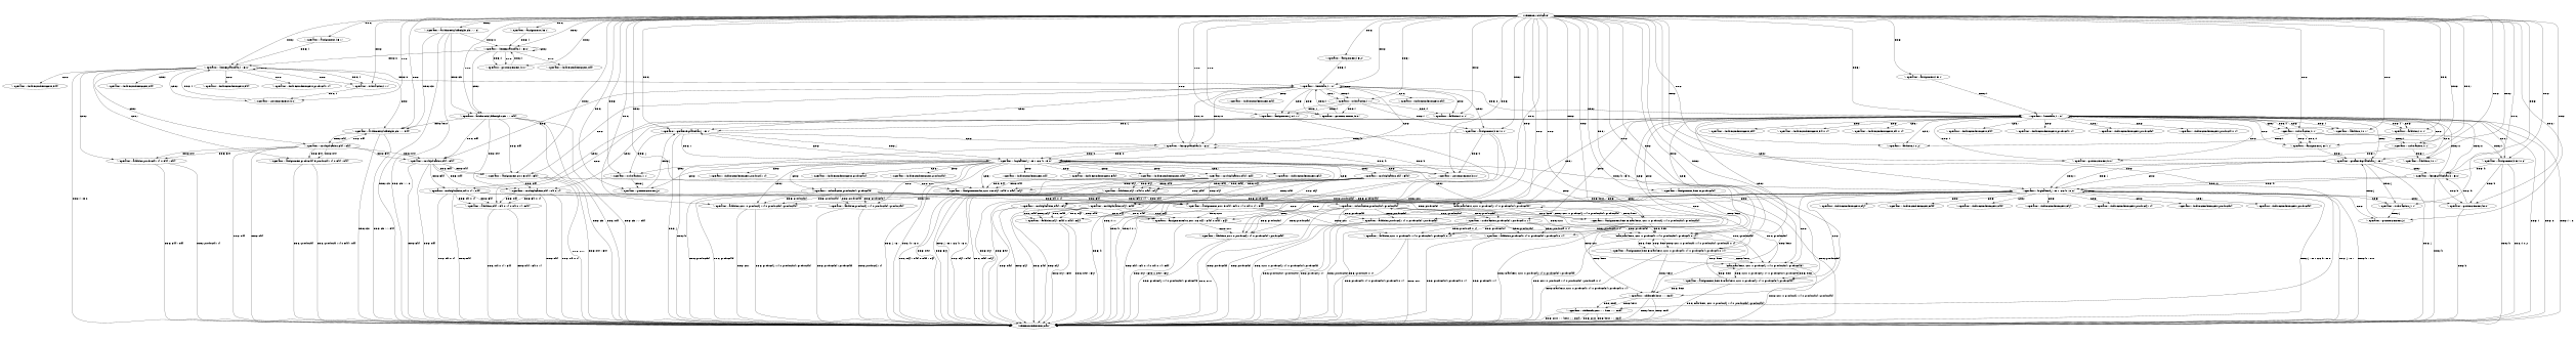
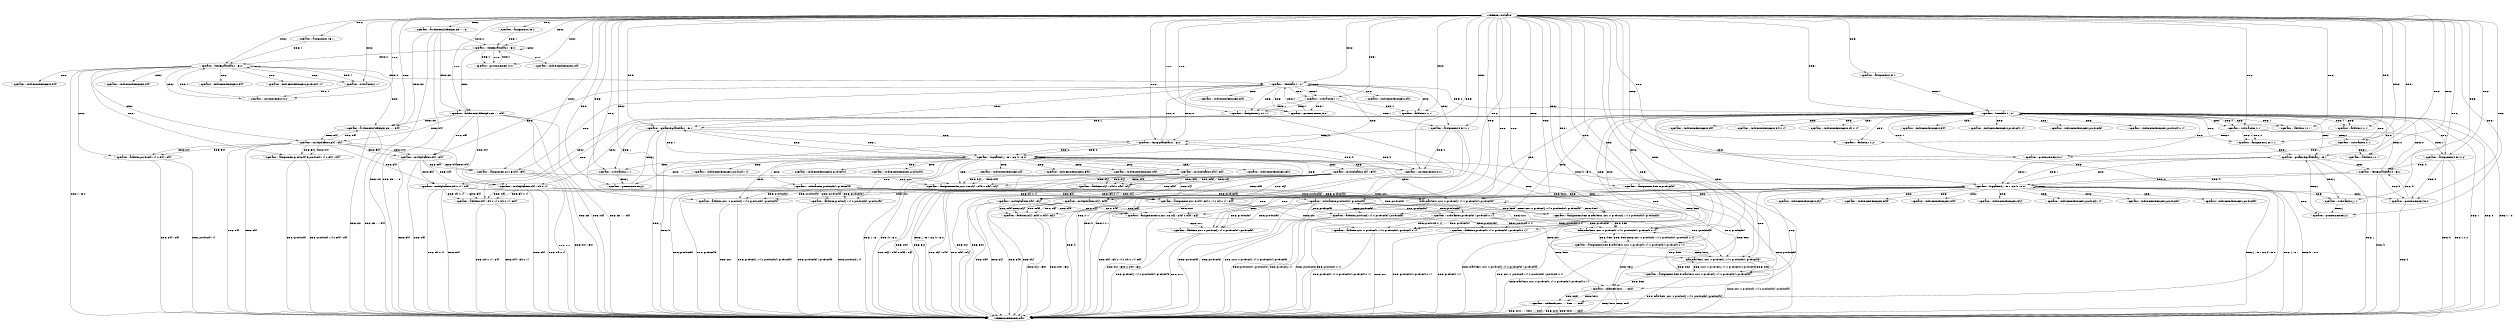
  digraph {
    n1 [label="(METHOD,void_case)"]
    n2 [label="(<operator>.arithmeticShiftRight,cin >> n)"]
    n3 [label="(<operator>.assignment,best = product[n])"]
    n4 [label="(<operator>.shiftLeft,cout << best << endl)"]
    n5 [label="(<operator>.assignment,i = 1)"]
    n6 [label="(<operator>.lessEqualsThan,i <= n)"]
    n7 [label="(<operator>.postIncrement,i++)"]
    n8 [label="(<operator>.arithmeticShiftRight,cin >> A[i])"]
    n9 [label="(<operator>.assignment,i = 1)"]
    n10 [label="(<operator>.lessEqualsThan,i <= n)"]
    n11 [label="(<operator>.postIncrement,i++)"]
-   n12 [label="(<operator>.assignment,i = 2)"]
    n13 [label="(<operator>.lessThan,i < n)"]
    n14 [label="(<operator>.postIncrement,i++)"]
    n15 [label="(<operator>.assignment,i = 1)"]
    n16 [label="(<operator>.lessThan,i < n)"]
    n17 [label="(<operator>.postIncrement,i++)"]
    n18 [label="(<operator>.arithmeticShiftRight,cin >> B[i])"]
    n19 [label="(<operator>.assignment,curr = A[i] * B[i])"]
    n20 [label="(<operator>.assignment,j = i - 1)"]
    n21 [label="(<operator>.assignment,k = i + 1)"]
    n22 [label="(<operator>.assignment,curr = A[i] * B[i + 1] + A[i + 1] * B[i])"]
    n23 [label="(<operator>.assignment,j = i - 1)"]
    n24 [label="(<operator>.assignment,k = i + 2)"]
    n25 [label="(<operator>.assignment,best = max(best, curr + product[i - 1] + product[n] - product[i + 1]))"]
    n26 [label="(<operator>.shiftLeft,best << endl)"]
    n27 [label="(<operator>.subtraction,i - 1)"]
    n28 [label="(<operator>.addition,i + 1)"]
    n29 [label="(<operator>.assignmentPlus,curr += A[j] * B[k] + A[k] * B[j])"]
    n30 [label="(<operator>.assignment,best = max(best, curr + product[j - 1] + product[n] - product[k]))"]
    n31 [label="(<operator>.postDecrement,j--)"]
    n32 [label="(<operator>.postIncrement,k++)"]
    n33 [label="(<operator>.subtraction,i - 1)"]
    n34 [label="(<operator>.addition,i + 2)"]
    n35 [label="(max,max(best, curr + product[i - 1] + product[n] - product[i + 1]))"]
    n36 [label="(<operator>.assignmentPlus,curr += A[j] * B[k] + A[k] * B[j])"]
    n37 [label="(<operator>.assignment,best = max(best, curr + product[j - 1] + product[n] - product[k]))"]
    n38 [label="(<operator>.postDecrement,j--)"]
    n39 [label="(<operator>.postIncrement,k++)"]
    n40 [label="(<operator>.greaterEqualsThan,j >= 1)"]
    n41 [label="(<operator>.lessEqualsThan,k <= n)"]
    n42 [label="(<operator>.addition,curr + product[i - 1] + product[n] - product[i + 1])"]
    n43 [label="(<operator>.greaterEqualsThan,j >= 1)"]
    n44 [label="(<operator>.lessEqualsThan,k <= n)"]
    n45 [label="(<operator>.subtraction,i - 1)"]
    n46 [label="(max,max(best, curr + product[j - 1] + product[n] - product[k]))"]
    n47 [label="(max,max(best, curr + product[j - 1] + product[n] - product[k]))"]
    n48 [label="(<operator>.addition,curr + product[j - 1] + product[n] - product[k])"]
    n49 [label="(<operator>.addition,i + 1)"]
    n50 [label="(<operator>.addition,i + 1)"]
    n51 [label="(<operator>.addition,curr + product[j - 1] + product[n] - product[k])"]
    n52 [label="(<operator>.subtraction,i - 1)"]
    n53 [label="(<operator>.addition,i + 1)"]
    n54 [label="(<operator>.subtraction,j - 1)"]
    n55 [label="(<operator>.subtraction,j - 1)"]
    n56 [label="(METHOD_RETURN,max)"]
    n57 [label="(<operator>.indirectIndexAccess,A[i])"]
    n58 [label="(<operator>.multiplication,A[i] * B[i])"]
    n59 [label="(<operator>.multiplication,B[i] * A[i])"]
    n60 [label="(<operator>.multiplication,A[i] * B[i + 1])"]
    n61 [label="(<operator>.assignment,product[i] = product[i - 1] + B[i] * A[i])"]
    n62 [label="(<operator>.addition,product[i - 1] + B[i] * A[i])"]
    n63 [label="(<operator>.indirectIndexAccess,B[i])"]
    n64 [label="(<operator>.indirectIndexAccess,product[i - 1])"]
    n65 [label="(<operator>.indirectIndexAccess,B[i])"]
    n66 [label="(<operator>.indirectIndexAccess,A[i])"]
    n67 [label="(<operator>.logicalAnd,j >= 1 && k <= n)"]
    n68 [label="(<operator>.indirectIndexAccess,A[i])"]
    n69 [label="(<operator>.indirectIndexAccess,B[i])"]
    n70 [label="(<operator>.logicalAnd,j >= 1 && k <= n)"]
    n71 [label="(<operator>.addition,A[i] * B[i + 1] + A[i + 1] * B[i])"]
    n72 [label="(<operator>.multiplication,A[i + 1] * B[i])"]
    n73 [label="(<operator>.addition,product[i - 1] + product[n] - product[i + 1])"]
    n74 [label="(<operator>.subtraction,product[n] - product[i + 1])"]
    n75 [label="(<operator>.indirectIndexAccess,A[i])"]
    n76 [label="(<operator>.indirectIndexAccess,B[i + 1])"]
    n77 [label="(<operator>.indirectIndexAccess,A[i + 1])"]
    n78 [label="(<operator>.indirectIndexAccess,B[i])"]
    n79 [label="(<operator>.indirectIndexAccess,product[i - 1])"]
    n80 [label="(<operator>.indirectIndexAccess,product[n])"]
    n81 [label="(<operator>.indirectIndexAccess,product[i + 1])"]
    n82 [label="(<operator>.addition,A[j] * B[k] + A[k] * B[j])"]
    n83 [label="(<operator>.multiplication,A[j] * B[k])"]
    n84 [label="(<operator>.multiplication,A[k] * B[j])"]
    n85 [label="(<operator>.addition,product[j - 1] + product[n] - product[k])"]
    n86 [label="(<operator>.subtraction,product[n] - product[k])"]
    n87 [label="(<operator>.indirectIndexAccess,A[j])"]
    n88 [label="(<operator>.indirectIndexAccess,B[k])"]
    n89 [label="(<operator>.indirectIndexAccess,A[k])"]
    n90 [label="(<operator>.indirectIndexAccess,B[j])"]
    n91 [label="(<operator>.indirectIndexAccess,product[j - 1])"]
    n92 [label="(<operator>.indirectIndexAccess,product[n])"]
    n93 [label="(<operator>.indirectIndexAccess,product[k])"]
    n94 [label="(<operator>.addition,A[j] * B[k] + A[k] * B[j])"]
    n95 [label="(<operator>.multiplication,A[j] * B[k])"]
    n96 [label="(<operator>.multiplication,A[k] * B[j])"]
    n97 [label="(<operator>.addition,product[j - 1] + product[n] - product[k])"]
    n98 [label="(<operator>.subtraction,product[n] - product[k])"]
    n99 [label="(<operator>.indirectIndexAccess,A[j])"]
    n100 [label="(<operator>.indirectIndexAccess,B[k])"]
    n101 [label="(<operator>.indirectIndexAccess,A[k])"]
    n102 [label="(<operator>.indirectIndexAccess,B[j])"]
    n103 [label="(<operator>.indirectIndexAccess,product[j - 1])"]
    n104 [label="(<operator>.indirectIndexAccess,product[n])"]
    n105 [label="(<operator>.indirectIndexAccess,product[k])"]
    n1 -> n2 [label="DDG: "]
    n1 -> n3 [label="DDG: "]
    n1 -> n4 [label="DDG: "]
    n1 -> n5 [label="DDG: "]
    n1 -> n6 [label="DDG: "]
    n1 -> n7 [label="DDG: "]
    n1 -> n8 [label="DDG: "]
    n1 -> n9 [label="DDG: "]
    n1 -> n10 [label="DDG: "]
    n1 -> n11 [label="DDG: "]
-   n1 -> n12 [label="DDG: "]
    n1 -> n13 [label="DDG: "]
    n1 -> n14 [label="DDG: "]
    n1 -> n15 [label="DDG: "]
    n1 -> n16 [label="DDG: "]
    n1 -> n17 [label="DDG: "]
    n1 -> n18 [label="DDG: "]
    n1 -> n19 [label="DDG: "]
    n1 -> n20 [label="DDG: "]
    n1 -> n21 [label="DDG: "]
    n1 -> n22 [label="DDG: "]
    n1 -> n23 [label="DDG: "]
    n1 -> n24 [label="DDG: "]
    n1 -> n25 [label="DDG: "]
    n1 -> n26 [label="DDG: "]
    n1 -> n27 [label="DDG: "]
    n1 -> n28 [label="DDG: "]
    n1 -> n29 [label="DDG: "]
    n1 -> n30 [label="DDG: "]
    n1 -> n31 [label="DDG: "]
    n1 -> n32 [label="DDG: "]
    n1 -> n33 [label="DDG: "]
    n1 -> n34 [label="DDG: "]
    n1 -> n35 [label="DDG: "]
    n1 -> n36 [label="DDG: "]
    n1 -> n37 [label="DDG: "]
    n1 -> n38 [label="DDG: "]
    n1 -> n39 [label="DDG: "]
    n1 -> n40 [label="DDG: "]
    n1 -> n41 [label="DDG: "]
    n1 -> n42 [label="DDG: "]
    n1 -> n43 [label="DDG: "]
    n1 -> n44 [label="DDG: "]
    n1 -> n45 [label="DDG: "]
    n1 -> n46 [label="DDG: "]
    n1 -> n47 [label="DDG: "]
    n1 -> n48 [label="DDG: "]
    n1 -> n49 [label="DDG: "]
    n1 -> n50 [label="DDG: "]
    n1 -> n51 [label="DDG: "]
    n1 -> n52 [label="DDG: "]
    n1 -> n53 [label="DDG: "]
    n1 -> n54 [label="DDG: "]
    n1 -> n55 [label="DDG: "]
    n2 -> n6 [label="DDG: n"]
    n2 -> n8 [label="DDG: cin"]
    n2 -> n18 [label="DDG: cin"]
    n2 -> n56 [label="DDG: cin"]
    n2 -> n56 [label="DDG: cin >> n"]
    n3 -> n26 [label="DDG: best"]
    n3 -> n35 [label="DDG: best"]
    n3 -> n46 [label="DDG: best"]
    n3 -> n56 [label="DDG: product[n]"]
    n4 -> n56 [label="DDG: best << endl"]
    n4 -> n56 [label="DDG: cout << best << endl"]
    n4 -> n56 [label="DDG: cout"]
    n5 -> n6 [label="DDG: i"]
    n6 -> n6 [label="CDG: "]
    n6 -> n7 [label="DDG: i"]
    n6 -> n7 [label="CDG: "]
    n6 -> n8 [label="CDG: "]
    n6 -> n10 [label="DDG: n"]
    n6 -> n57 [label="CDG: "]
    n7 -> n6 [label="DDG: i"]
-   n8 -> n18 [label="DDG: best"]
+   n8 -> n18 [label="DDG: cin"]
    n8 -> n56 [label="DDG: cin"]
    n8 -> n56 [label="DDG: A[i]"]
    n8 -> n56 [label="DDG: cin >> A[i]"]
    n8 -> n58 [label="DDG: A[i]"]
-   n8 -> n19 [label="DDG: A[i]"]
+   n8 -> n59 [label="DDG: A[i]"]
    n8 -> n60 [label="DDG: A[i]"]
    n9 -> n10 [label="DDG: i"]
    n10 -> n10 [label="CDG: "]
    n10 -> n11 [label="CDG: "]
    n10 -> n13 [label="DDG: n"]
    n10 -> n18 [label="CDG: "]
    n10 -> n45 [label="DDG: i"]
    n10 -> n45 [label="CDG: "]
    n10 -> n56 [label="DDG: i <= n"]
    n10 -> n59 [label="CDG: "]
    n10 -> n61 [label="CDG: "]
    n10 -> n62 [label="CDG: "]
    n10 -> n63 [label="CDG: "]
    n10 -> n64 [label="CDG: "]
    n10 -> n65 [label="CDG: "]
    n10 -> n66 [label="CDG: "]
    n11 -> n10 [label="DDG: i"]
-   n12 -> n13 [label="DDG: i"]
    n13 -> n13 [label="CDG: "]
    n13 -> n14 [label="CDG: "]
    n13 -> n16 [label="DDG: n"]
    n13 -> n19 [label="CDG: "]
    n13 -> n20 [label="CDG: "]
    n13 -> n21 [label="CDG: "]
    n13 -> n27 [label="DDG: i"]
    n13 -> n27 [label="CDG: "]
    n13 -> n28 [label="CDG: "]
    n13 -> n40 [label="CDG: "]
    n13 -> n41 [label="DDG: n"]
    n13 -> n58 [label="CDG: "]
    n13 -> n67 [label="CDG: "]
    n13 -> n68 [label="CDG: "]
    n13 -> n69 [label="CDG: "]
    n14 -> n13 [label="DDG: i"]
    n15 -> n16 [label="DDG: i"]
    n16 -> n16 [label="CDG: "]
    n16 -> n17 [label="CDG: "]
    n16 -> n22 [label="CDG: "]
    n16 -> n23 [label="CDG: "]
    n16 -> n24 [label="CDG: "]
    n16 -> n25 [label="CDG: "]
    n16 -> n33 [label="DDG: i"]
    n16 -> n33 [label="CDG: "]
    n16 -> n34 [label="CDG: "]
    n16 -> n35 [label="CDG: "]
    n16 -> n42 [label="CDG: "]
    n16 -> n43 [label="CDG: "]
    n16 -> n44 [label="DDG: n"]
    n16 -> n49 [label="DDG: i"]
    n16 -> n49 [label="CDG: "]
    n16 -> n50 [label="DDG: i"]
    n16 -> n50 [label="CDG: "]
    n16 -> n52 [label="CDG: "]
    n16 -> n53 [label="CDG: "]
    n16 -> n56 [label="DDG: i"]
    n16 -> n56 [label="DDG: n"]
    n16 -> n56 [label="DDG: i < n"]
    n16 -> n60 [label="CDG: "]
    n16 -> n70 [label="CDG: "]
    n16 -> n71 [label="CDG: "]
    n16 -> n72 [label="CDG: "]
    n16 -> n73 [label="CDG: "]
    n16 -> n74 [label="CDG: "]
    n16 -> n75 [label="CDG: "]
    n16 -> n76 [label="CDG: "]
    n16 -> n77 [label="CDG: "]
    n16 -> n78 [label="CDG: "]
    n16 -> n79 [label="CDG: "]
    n16 -> n80 [label="CDG: "]
    n16 -> n81 [label="CDG: "]
    n17 -> n16 [label="DDG: i"]
    n18 -> n56 [label="DDG: cin"]
    n18 -> n56 [label="DDG: cin >> B[i]"]
    n18 -> n59 [label="DDG: B[i]"]
    n19 -> n29 [label="DDG: curr"]
    n19 -> n56 [label="DDG: curr"]
    n19 -> n56 [label="DDG: A[i] * B[i]"]
    n20 -> n40 [label="DDG: j"]
    n20 -> n56 [label="DDG: i - 1"]
    n21 -> n32 [label="DDG: k"]
    n21 -> n41 [label="DDG: k"]
    n21 -> n56 [label="DDG: k"]
    n21 -> n56 [label="DDG: i + 1"]
    n22 -> n35 [label="DDG: curr"]
    n22 -> n36 [label="DDG: curr"]
    n22 -> n42 [label="DDG: curr"]
    n22 -> n56 [label="DDG: A[i] * B[i + 1] + A[i + 1] * B[i]"]
    n23 -> n43 [label="DDG: j"]
    n24 -> n39 [label="DDG: k"]
    n24 -> n44 [label="DDG: k"]
    n24 -> n56 [label="DDG: k"]
    n24 -> n56 [label="DDG: i + 2"]
    n25 -> n26 [label="DDG: best"]
    n25 -> n35 [label="DDG: best"]
    n25 -> n47 [label="DDG: best"]
    n25 -> n56 [label="DDG: max(best, curr + product[i - 1] + product[n] - product[i + 1])"]
    n26 -> n4 [label="DDG: endl"]
    n26 -> n4 [label="DDG: best"]
    n26 -> n56 [label="DDG: best"]
    n26 -> n56 [label="DDG: endl"]
    n27 -> n14 [label="DDG: i"]
    n27 -> n20 [label="DDG: i"]
    n27 -> n20 [label="DDG: 1"]
    n27 -> n21 [label="DDG: i"]
    n27 -> n28 [label="DDG: i"]
    n29 -> n46 [label="DDG: curr"]
    n29 -> n48 [label="DDG: curr"]
    n29 -> n56 [label="DDG: A[j] * B[k] + A[k] * B[j]"]
    n30 -> n26 [label="DDG: best"]
    n30 -> n35 [label="DDG: best"]
    n30 -> n46 [label="DDG: best"]
    n30 -> n56 [label="DDG: max(best, curr + product[j - 1] + product[n] - product[k])"]
    n31 -> n40 [label="DDG: j"]
    n32 -> n41 [label="DDG: k"]
    n32 -> n56 [label="DDG: k"]
    n33 -> n23 [label="DDG: 1"]
    n33 -> n23 [label="DDG: i"]
    n33 -> n24 [label="DDG: i"]
    n33 -> n34 [label="DDG: i"]
    n33 -> n52 [label="DDG: i"]
    n35 -> n25 [label="DDG: curr + product[i - 1] + product[n] - product[i + 1]"]
    n35 -> n25 [label="DDG: best"]
    n35 -> n56 [label="DDG: curr + product[i - 1] + product[n] - product[i + 1]"]
    n36 -> n47 [label="DDG: curr"]
    n36 -> n51 [label="DDG: curr"]
    n36 -> n56 [label="DDG: A[j] * B[k] + A[k] * B[j]"]
    n37 -> n26 [label="DDG: best"]
    n37 -> n35 [label="DDG: best"]
    n37 -> n47 [label="DDG: best"]
    n37 -> n56 [label="DDG: max(best, curr + product[j - 1] + product[n] - product[k])"]
    n38 -> n43 [label="DDG: j"]
    n39 -> n44 [label="DDG: k"]
    n39 -> n56 [label="DDG: k"]
    n40 -> n41 [label="CDG: "]
    n40 -> n54 [label="DDG: j"]
    n40 -> n56 [label="DDG: j"]
    n40 -> n67 [label="DDG: j"]
    n40 -> n67 [label="DDG: 1"]
    n41 -> n13 [label="DDG: n"]
    n41 -> n32 [label="DDG: k"]
    n41 -> n56 [label="DDG: k"]
    n41 -> n67 [label="DDG: n"]
    n41 -> n67 [label="DDG: k"]
    n42 -> n56 [label="DDG: curr"]
    n42 -> n56 [label="DDG: product[i - 1] + product[n] - product[i + 1]"]
    n43 -> n44 [label="CDG: "]
    n43 -> n55 [label="DDG: j"]
    n43 -> n56 [label="DDG: j"]
    n43 -> n70 [label="DDG: 1"]
    n43 -> n70 [label="DDG: j"]
    n44 -> n16 [label="DDG: n"]
    n44 -> n39 [label="DDG: k"]
    n44 -> n56 [label="DDG: k"]
    n44 -> n70 [label="DDG: k"]
    n44 -> n70 [label="DDG: n"]
    n45 -> n11 [label="DDG: i"]
    n46 -> n30 [label="DDG: best"]
    n46 -> n30 [label="DDG: curr + product[j - 1] + product[n] - product[k]"]
    n46 -> n56 [label="DDG: curr + product[j - 1] + product[n] - product[k]"]
    n47 -> n37 [label="DDG: curr + product[j - 1] + product[n] - product[k]"]
    n47 -> n37 [label="DDG: best"]
    n47 -> n56 [label="DDG: curr + product[j - 1] + product[n] - product[k]"]
    n48 -> n56 [label="DDG: curr"]
    n48 -> n56 [label="DDG: product[j - 1] + product[n] - product[k]"]
    n51 -> n56 [label="DDG: curr"]
    n51 -> n56 [label="DDG: product[j - 1] + product[n] - product[k]"]
    n52 -> n17 [label="DDG: i"]
    n52 -> n53 [label="DDG: i"]
    n54 -> n31 [label="DDG: j"]
    n55 -> n38 [label="DDG: j"]
    n58 -> n19 [label="DDG: B[i]"]
    n58 -> n19 [label="DDG: A[i]"]
    n58 -> n56 [label="DDG: A[i]"]
    n58 -> n56 [label="DDG: B[i]"]
    n58 -> n60 [label="DDG: A[i]"]
    n58 -> n72 [label="DDG: B[i]"]
    n59 -> n18 [label="DDG: B[i]"]
    n59 -> n56 [label="DDG: B[i]"]
    n59 -> n56 [label="DDG: A[i]"]
    n59 -> n58 [label="DDG: A[i]"]
    n59 -> n58 [label="DDG: B[i]"]
-   n19 -> n60 [label="DDG: A[i]"]
+   n59 -> n60 [label="DDG: A[i]"]
    n59 -> n61 [label="DDG: B[i]"]
    n59 -> n61 [label="DDG: A[i]"]
    n59 -> n62 [label="DDG: B[i]"]
    n59 -> n62 [label="DDG: A[i]"]
+   n59 -> n72 [label="DDG: B[i]"]
    n60 -> n22 [label="DDG: B[i + 1]"]
    n60 -> n22 [label="DDG: A[i]"]
    n60 -> n56 [label="DDG: A[i]"]
    n60 -> n56 [label="DDG: B[i + 1]"]
    n60 -> n71 [label="DDG: B[i + 1]"]
    n60 -> n71 [label="DDG: A[i]"]
    n61 -> n56 [label="DDG: product[i]"]
    n61 -> n56 [label="DDG: product[i - 1] + B[i] * A[i]"]
    n62 -> n56 [label="DDG: product[i - 1]"]
    n62 -> n56 [label="DDG: B[i] * A[i]"]
    n67 -> n29 [label="CDG: "]
    n67 -> n30 [label="CDG: "]
    n67 -> n31 [label="CDG: "]
    n67 -> n32 [label="CDG: "]
    n67 -> n40 [label="CDG: "]
    n67 -> n46 [label="CDG: "]
    n67 -> n48 [label="CDG: "]
    n67 -> n54 [label="CDG: "]
    n67 -> n56 [label="DDG: j >= 1"]
    n67 -> n56 [label="DDG: k <= n"]
    n67 -> n56 [label="DDG: j >= 1 && k <= n"]
    n67 -> n67 [label="CDG: "]
    n67 -> n70 [label="DDG: k <= n"]
    n67 -> n82 [label="CDG: "]
    n67 -> n83 [label="CDG: "]
    n67 -> n84 [label="CDG: "]
    n67 -> n85 [label="CDG: "]
    n67 -> n86 [label="CDG: "]
    n67 -> n87 [label="CDG: "]
    n67 -> n88 [label="CDG: "]
    n67 -> n89 [label="CDG: "]
    n67 -> n90 [label="CDG: "]
    n67 -> n91 [label="CDG: "]
    n67 -> n92 [label="CDG: "]
    n67 -> n93 [label="CDG: "]
    n70 -> n36 [label="CDG: "]
    n70 -> n37 [label="CDG: "]
    n70 -> n38 [label="CDG: "]
    n70 -> n39 [label="CDG: "]
    n70 -> n43 [label="CDG: "]
    n70 -> n47 [label="CDG: "]
    n70 -> n51 [label="CDG: "]
    n70 -> n55 [label="CDG: "]
    n70 -> n56 [label="DDG: j >= 1"]
    n70 -> n56 [label="DDG: k <= n"]
    n70 -> n56 [label="DDG: j >= 1 && k <= n"]
    n70 -> n70 [label="CDG: "]
    n70 -> n94 [label="CDG: "]
    n70 -> n95 [label="CDG: "]
    n70 -> n96 [label="CDG: "]
    n70 -> n97 [label="CDG: "]
    n70 -> n98 [label="CDG: "]
    n70 -> n99 [label="CDG: "]
    n70 -> n100 [label="CDG: "]
    n70 -> n101 [label="CDG: "]
    n70 -> n102 [label="CDG: "]
    n70 -> n103 [label="CDG: "]
    n70 -> n104 [label="CDG: "]
    n70 -> n105 [label="CDG: "]
    n71 -> n56 [label="DDG: A[i] * B[i + 1]"]
    n71 -> n56 [label="DDG: A[i + 1] * B[i]"]
    n72 -> n22 [label="DDG: A[i + 1]"]
    n72 -> n22 [label="DDG: B[i]"]
    n72 -> n56 [label="DDG: A[i + 1]"]
    n72 -> n56 [label="DDG: B[i]"]
    n72 -> n71 [label="DDG: A[i + 1]"]
    n72 -> n71 [label="DDG: B[i]"]
    n73 -> n56 [label="DDG: product[i - 1]"]
    n73 -> n56 [label="DDG: product[n] - product[i + 1]"]
    n74 -> n35 [label="DDG: product[i + 1]"]
    n74 -> n35 [label="DDG: product[n]"]
    n74 -> n42 [label="DDG: product[i + 1]"]
    n74 -> n42 [label="DDG: product[n]"]
    n74 -> n56 [label="DDG: product[n]"]
    n74 -> n56 [label="DDG: product[i + 1]"]
    n74 -> n73 [label="DDG: product[i + 1]"]
    n74 -> n73 [label="DDG: product[n]"]
    n74 -> n98 [label="DDG: product[n]"]
    n82 -> n56 [label="DDG: A[j] * B[k]"]
    n82 -> n56 [label="DDG: A[k] * B[j]"]
    n83 -> n29 [label="DDG: B[k]"]
    n83 -> n29 [label="DDG: A[j]"]
    n83 -> n56 [label="DDG: A[j]"]
    n83 -> n56 [label="DDG: B[k]"]
    n83 -> n82 [label="DDG: B[k]"]
    n83 -> n82 [label="DDG: A[j]"]
    n83 -> n95 [label="DDG: A[j]"]
    n83 -> n95 [label="DDG: B[k]"]
    n84 -> n29 [label="DDG: B[j]"]
    n84 -> n29 [label="DDG: A[k]"]
    n84 -> n56 [label="DDG: A[k]"]
    n84 -> n56 [label="DDG: B[j]"]
    n84 -> n82 [label="DDG: B[j]"]
    n84 -> n82 [label="DDG: A[k]"]
    n84 -> n96 [label="DDG: A[k]"]
    n84 -> n96 [label="DDG: B[j]"]
    n85 -> n56 [label="DDG: product[j - 1]"]
    n85 -> n56 [label="DDG: product[n] - product[k]"]
    n86 -> n46 [label="DDG: product[n]"]
    n86 -> n46 [label="DDG: product[k]"]
    n86 -> n48 [label="DDG: product[n]"]
    n86 -> n48 [label="DDG: product[k]"]
    n86 -> n56 [label="DDG: product[n]"]
    n86 -> n56 [label="DDG: product[k]"]
    n86 -> n74 [label="DDG: product[n]"]
    n86 -> n85 [label="DDG: product[n]"]
    n86 -> n85 [label="DDG: product[k]"]
    n86 -> n98 [label="DDG: product[k]"]
    n94 -> n56 [label="DDG: A[j] * B[k]"]
    n94 -> n56 [label="DDG: A[k] * B[j]"]
    n95 -> n36 [label="DDG: A[j]"]
    n95 -> n36 [label="DDG: B[k]"]
    n95 -> n56 [label="DDG: A[j]"]
    n95 -> n56 [label="DDG: B[k]"]
    n95 -> n94 [label="DDG: A[j]"]
    n95 -> n94 [label="DDG: B[k]"]
    n96 -> n36 [label="DDG: B[j]"]
    n96 -> n36 [label="DDG: A[k]"]
    n96 -> n56 [label="DDG: A[k]"]
    n96 -> n56 [label="DDG: B[j]"]
    n96 -> n94 [label="DDG: B[j]"]
    n96 -> n94 [label="DDG: A[k]"]
    n97 -> n56 [label="DDG: product[j - 1]"]
    n97 -> n56 [label="DDG: product[n] - product[k]"]
    n98 -> n47 [label="DDG: product[k]"]
    n98 -> n47 [label="DDG: product[n]"]
    n98 -> n51 [label="DDG: product[k]"]
    n98 -> n51 [label="DDG: product[n]"]
    n98 -> n56 [label="DDG: product[n]"]
    n98 -> n56 [label="DDG: product[k]"]
    n98 -> n74 [label="DDG: product[n]"]
    n98 -> n97 [label="DDG: product[k]"]
    n98 -> n97 [label="DDG: product[n]"]
  }
